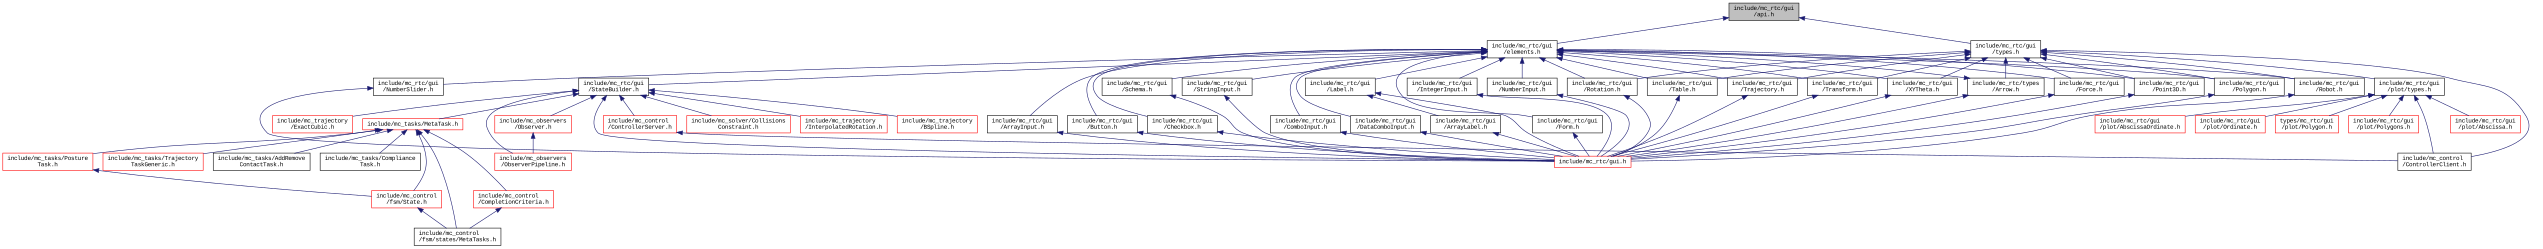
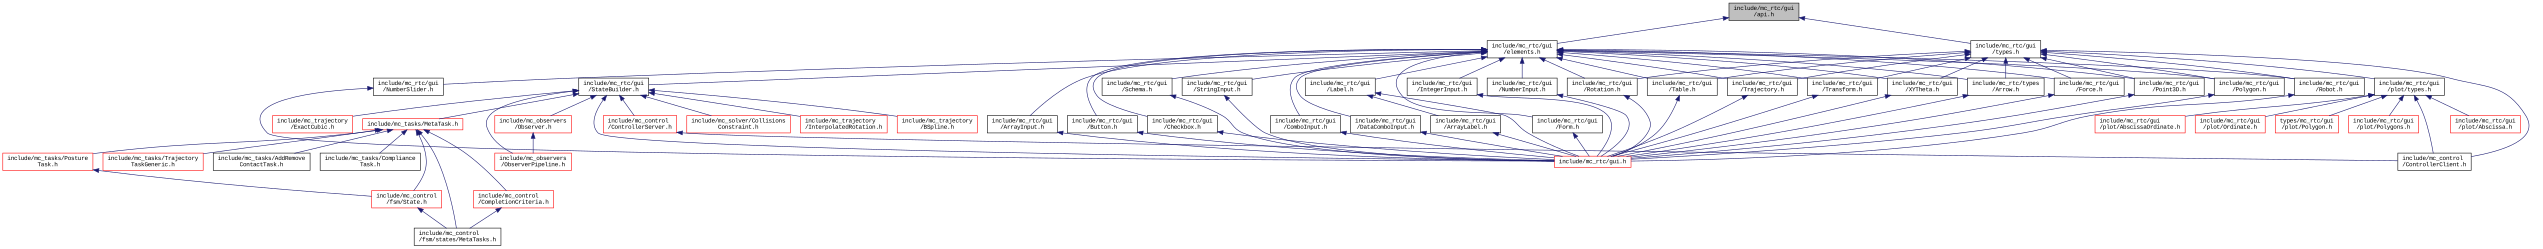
  digraph {
    fontname="Liberation Mono"
    node [color=black fillcolor=white fontname="Liberation Mono" fontsize=10 shape=record style=filled]
    edge [color=midnightblue dir=back fontname="Liberation Mono" fontsize=10 labelfontname=Helvetica labelfontsize=10 style=solid]
    n1 [fillcolor=grey75 fontcolor=black height=0.2 label="include/mc_rtc/gui\l/api.h" width=0.4]
    n2 [height=0.2 label="include/mc_rtc/gui\l/elements.h" width=0.4]
    n3 [height=0.2 label="include/mc_rtc/gui\l/types.h" width=0.4]
    n4 [height=0.2 label="include/mc_rtc/gui\l/StateBuilder.h" width=0.4]
    n5 [height=0.2 label="include/mc_rtc/gui\l/ArrayInput.h" width=0.4]
    n6 [height=0.2 label="include/mc_rtc/gui\l/Label.h" width=0.4]
    n7 [height=0.2 label="include/mc_rtc/types\l/Arrow.h" width=0.4]
    n8 [height=0.2 label="include/mc_rtc/gui\l/Button.h" width=0.4]
    n9 [height=0.2 label="include/mc_rtc/gui\l/Checkbox.h" width=0.4]
    n10 [height=0.2 label="include/mc_rtc/gui\l/ComboInput.h" width=0.4]
    n11 [height=0.2 label="include/mc_rtc/gui\l/DataComboInput.h" width=0.4]
    n12 [height=0.2 label="include/mc_rtc/gui\l/Force.h" width=0.4]
    n13 [height=0.2 label="include/mc_rtc/gui\l/Form.h" width=0.4]
    n14 [height=0.2 label="include/mc_rtc/gui\l/IntegerInput.h" width=0.4]
    n15 [height=0.2 label="include/mc_rtc/gui\l/NumberInput.h" width=0.4]
    n16 [height=0.2 label="include/mc_rtc/gui\l/NumberSlider.h" width=0.4]
    n17 [height=0.2 label="include/mc_rtc/gui\l/Point3D.h" width=0.4]
    n18 [height=0.2 label="include/mc_rtc/gui\l/Polygon.h" width=0.4]
    n19 [height=0.2 label="include/mc_rtc/gui\l/Robot.h" width=0.4]
    n20 [height=0.2 label="include/mc_rtc/gui\l/Rotation.h" width=0.4]
    n21 [height=0.2 label="include/mc_rtc/gui\l/Schema.h" width=0.4]
    n22 [height=0.2 label="include/mc_rtc/gui\l/StringInput.h" width=0.4]
    n23 [height=0.2 label="include/mc_rtc/gui\l/Table.h" width=0.4]
    n24 [height=0.2 label="include/mc_rtc/gui\l/Trajectory.h" width=0.4]
    n25 [height=0.2 label="include/mc_rtc/gui\l/Transform.h" width=0.4]
    n26 [height=0.2 label="include/mc_rtc/gui\l/XYTheta.h" width=0.4]
    n27 [height=0.2 label="include/mc_control\l/ControllerClient.h" width=0.4]
    n28 [height=0.2 label="include/mc_rtc/gui\l/plot/types.h" width=0.4]
    n29 [color=red height=0.2 label="include/mc_tasks/MetaTask.h" width=0.4]
    n30 [color=red height=0.2 label="include/mc_observers\l/Observer.h" width=0.4]
    n31 [color=red height=0.2 label="include/mc_observers\l/ObserverPipeline.h" width=0.4]
    n32 [color=red height=0.2 label="include/mc_rtc/gui.h" width=0.4]
    n33 [color=red height=0.2 label="include/mc_solver/Collisions\lConstraint.h" width=0.4]
    n34 [color=red height=0.2 label="include/mc_control\l/ControllerServer.h" width=0.4]
    n35 [color=red height=0.2 label="include/mc_trajectory\l/InterpolatedRotation.h" width=0.4]
    n36 [color=red height=0.2 label="include/mc_trajectory\l/BSpline.h" width=0.4]
    n37 [color=red height=0.2 label="include/mc_trajectory\l/ExactCubic.h" width=0.4]
    n38 [height=0.2 label="include/mc_rtc/gui\l/ArrayLabel.h" width=0.4]
    n39 [color=red height=0.2 label="include/mc_control\l/CompletionCriteria.h" width=0.4]
    n40 [height=0.2 label="include/mc_control\l/fsm/states/MetaTasks.h" width=0.4]
    n41 [color=red height=0.2 label="include/mc_tasks/Posture\lTask.h" width=0.4]
    n42 [color=red height=0.2 label="include/mc_control\l/fsm/State.h" width=0.4]
    n43 [color=red height=0.2 label="include/mc_tasks/Trajectory\lTaskGeneric.h" width=0.4]
    n44 [height=0.2 label="include/mc_tasks/AddRemove\lContactTask.h" width=0.4]
    n45 [height=0.2 label="include/mc_tasks/Compliance\lTask.h" width=0.4]
    n46 [color=red height=0.2 label="include/mc_rtc/gui\l/plot/Abscissa.h" width=0.4]
    n47 [color=red height=0.2 label="include/mc_rtc/gui\l/plot/AbscissaOrdinate.h" width=0.4]
    n48 [color=red height=0.2 label="include/mc_rtc/gui\l/plot/Ordinate.h" width=0.4]
    n49 [color=red height=0.2 label="types/mc_rtc/gui\l/plot/Polygon.h" width=0.4]
    n50 [color=red height=0.2 label="include/mc_rtc/gui\l/plot/Polygons.h" width=0.4]
    n1 -> n2
    n1 -> n3
    n2 -> n4
    n2 -> n5
    n2 -> n6
-   n7 -> n2
+   n2 -> n7
    n2 -> n8
    n2 -> n9
    n2 -> n10
    n2 -> n11
    n2 -> n12
    n2 -> n13
    n2 -> n14
    n2 -> n15
    n2 -> n16
    n2 -> n17
    n2 -> n18
    n2 -> n19
    n2 -> n20
    n2 -> n21
    n2 -> n22
    n2 -> n23
    n2 -> n24
    n2 -> n25
    n2 -> n26
    n3 -> n7
    n3 -> n12
    n3 -> n17
    n3 -> n18
    n3 -> n19
    n3 -> n20
    n3 -> n23
    n3 -> n24
    n3 -> n25
    n3 -> n26
    n3 -> n27
    n3 -> n28
    n4 -> n29
    n4 -> n30
    n4 -> n31
    n4 -> n32
    n4 -> n33
    n4 -> n34
    n4 -> n35
    n4 -> n36
    n4 -> n37
    n5 -> n32
    n6 -> n32
    n6 -> n38
    n7 -> n32
    n8 -> n32
    n9 -> n32
    n10 -> n32
    n11 -> n32
    n12 -> n32
    n13 -> n32
    n14 -> n32
    n15 -> n32
    n16 -> n32
    n17 -> n32
    n18 -> n32
    n19 -> n32
    n20 -> n32
    n21 -> n32
    n22 -> n32
    n23 -> n32
    n24 -> n32
    n25 -> n32
    n26 -> n32
    n28 -> n27
    n28 -> n46
    n28 -> n47
    n28 -> n48
    n28 -> n49
    n28 -> n50
    n29 -> n39
    n29 -> n40
    n29 -> n41
    n29 -> n42
    n29 -> n43
    n29 -> n44
    n29 -> n45
    n30 -> n31
    n34 -> n27
    n38 -> n32
    n39 -> n40
    n41 -> n42
    n42 -> n40
  }
